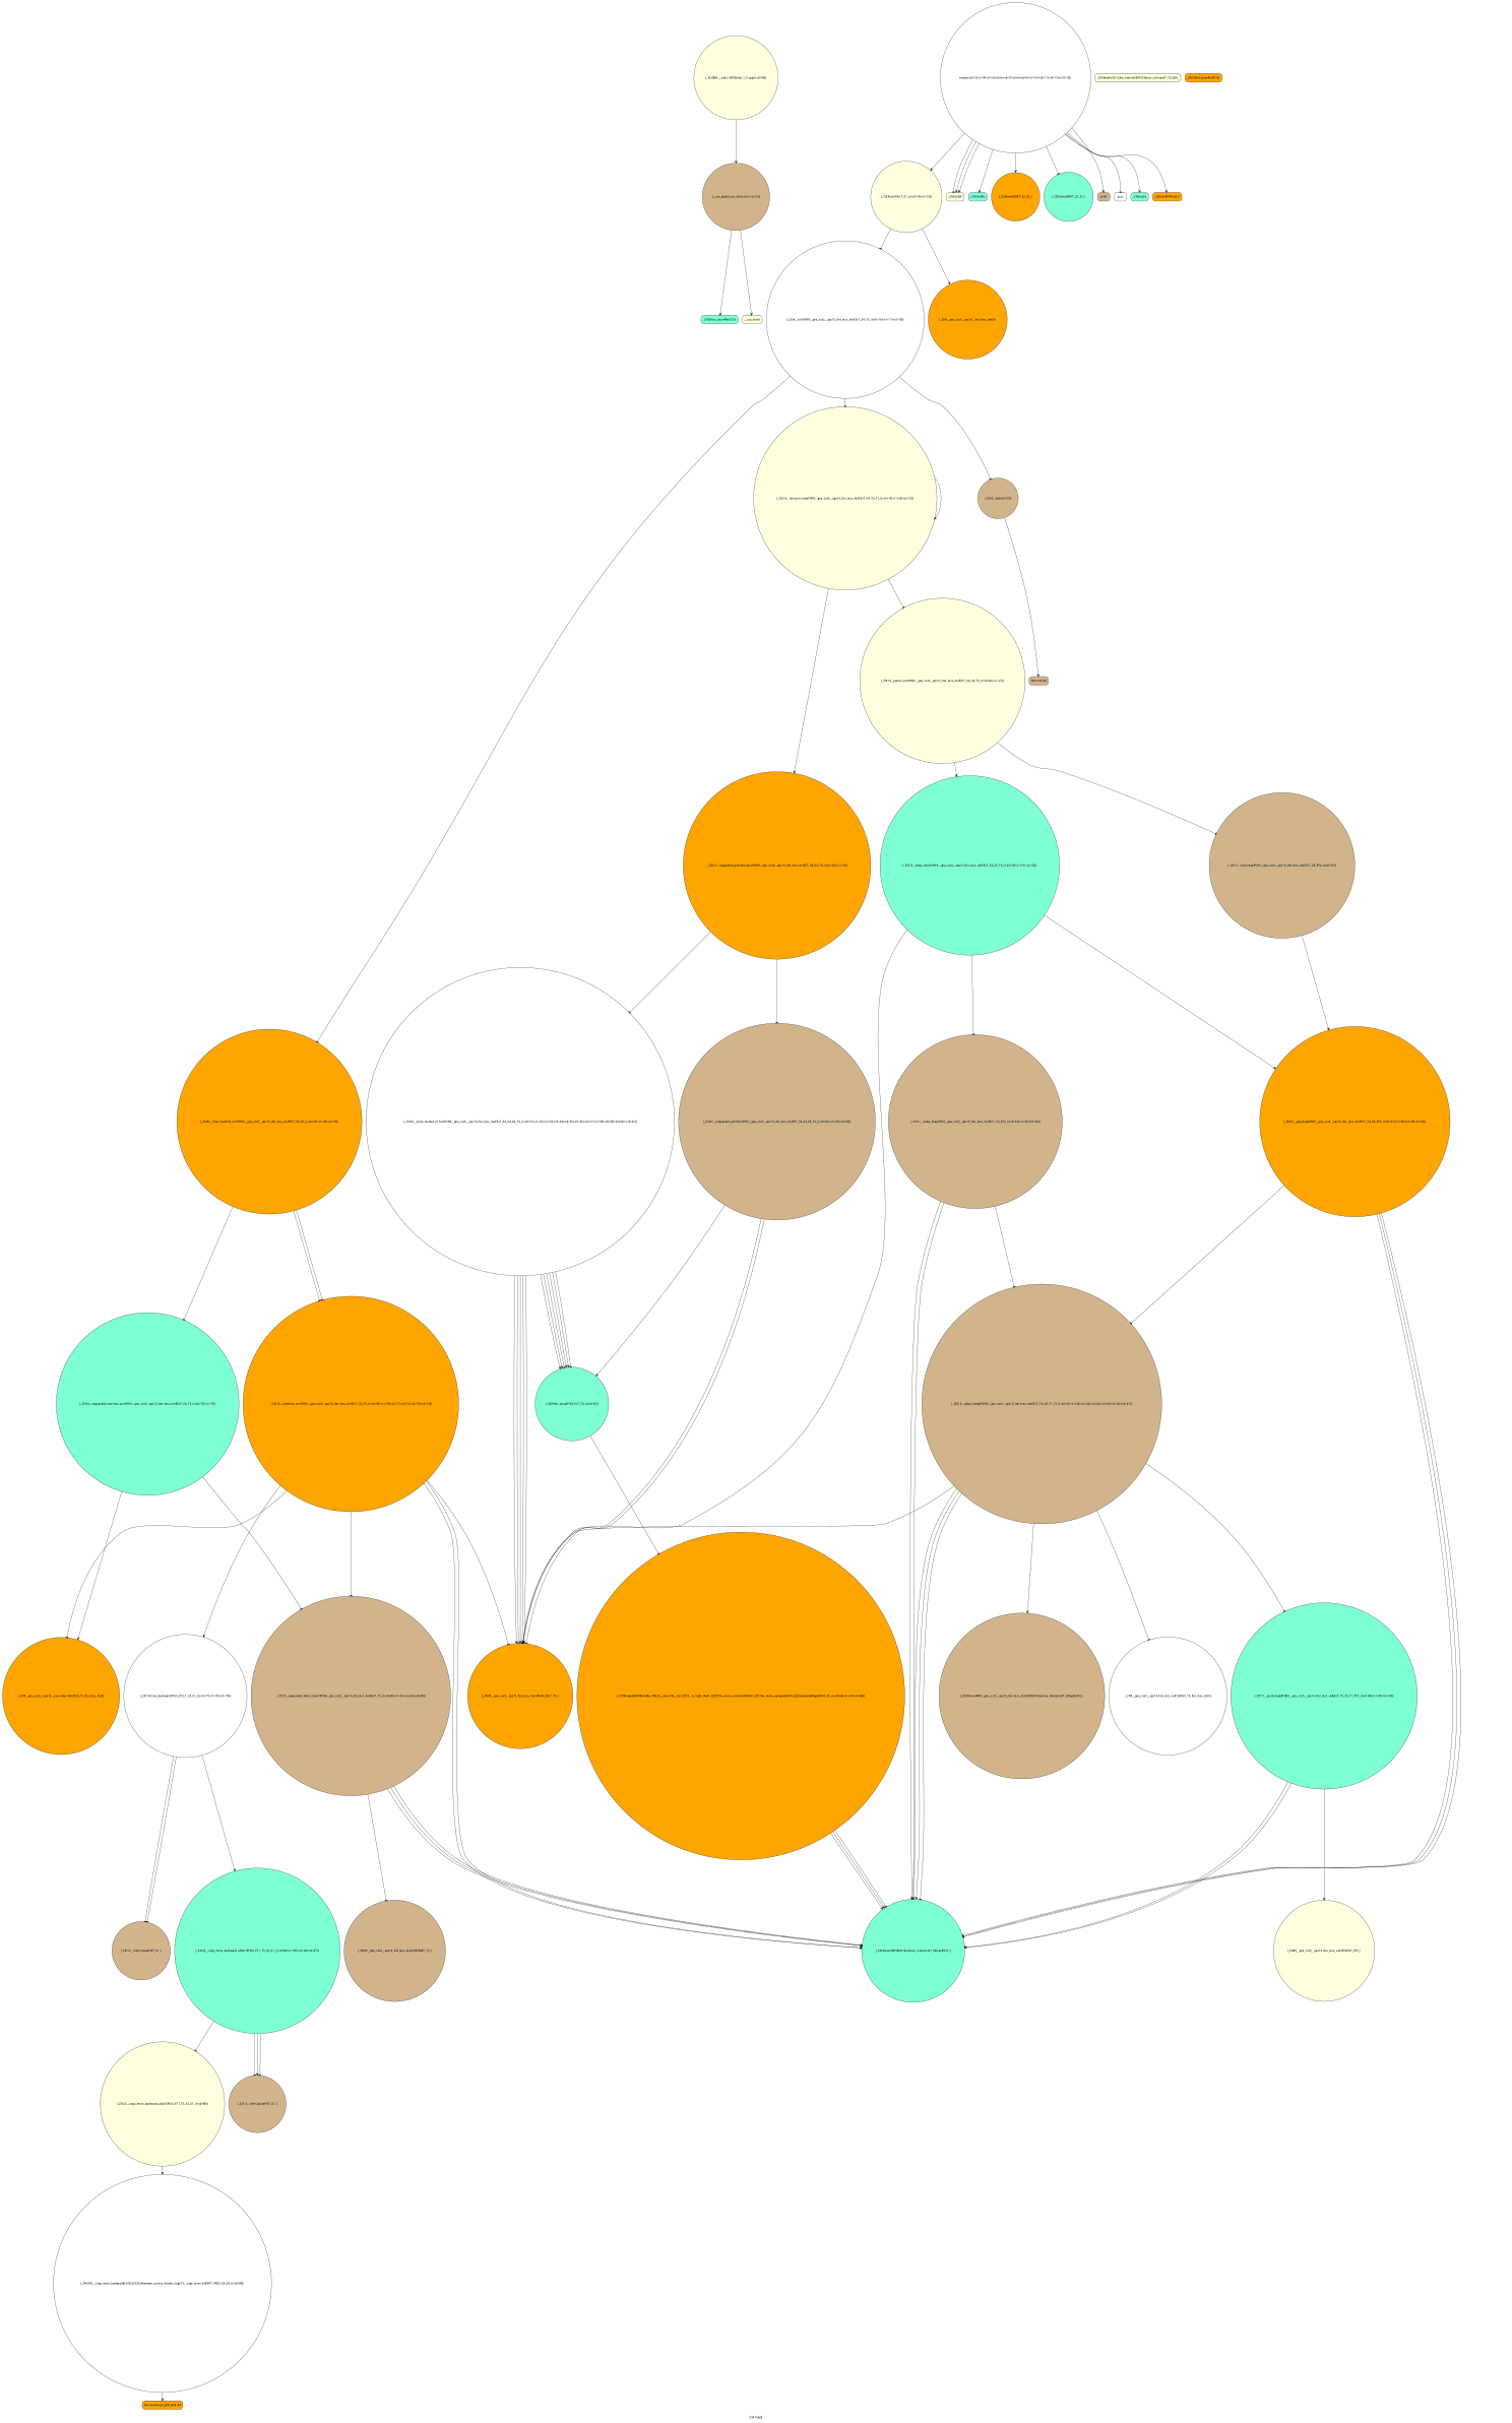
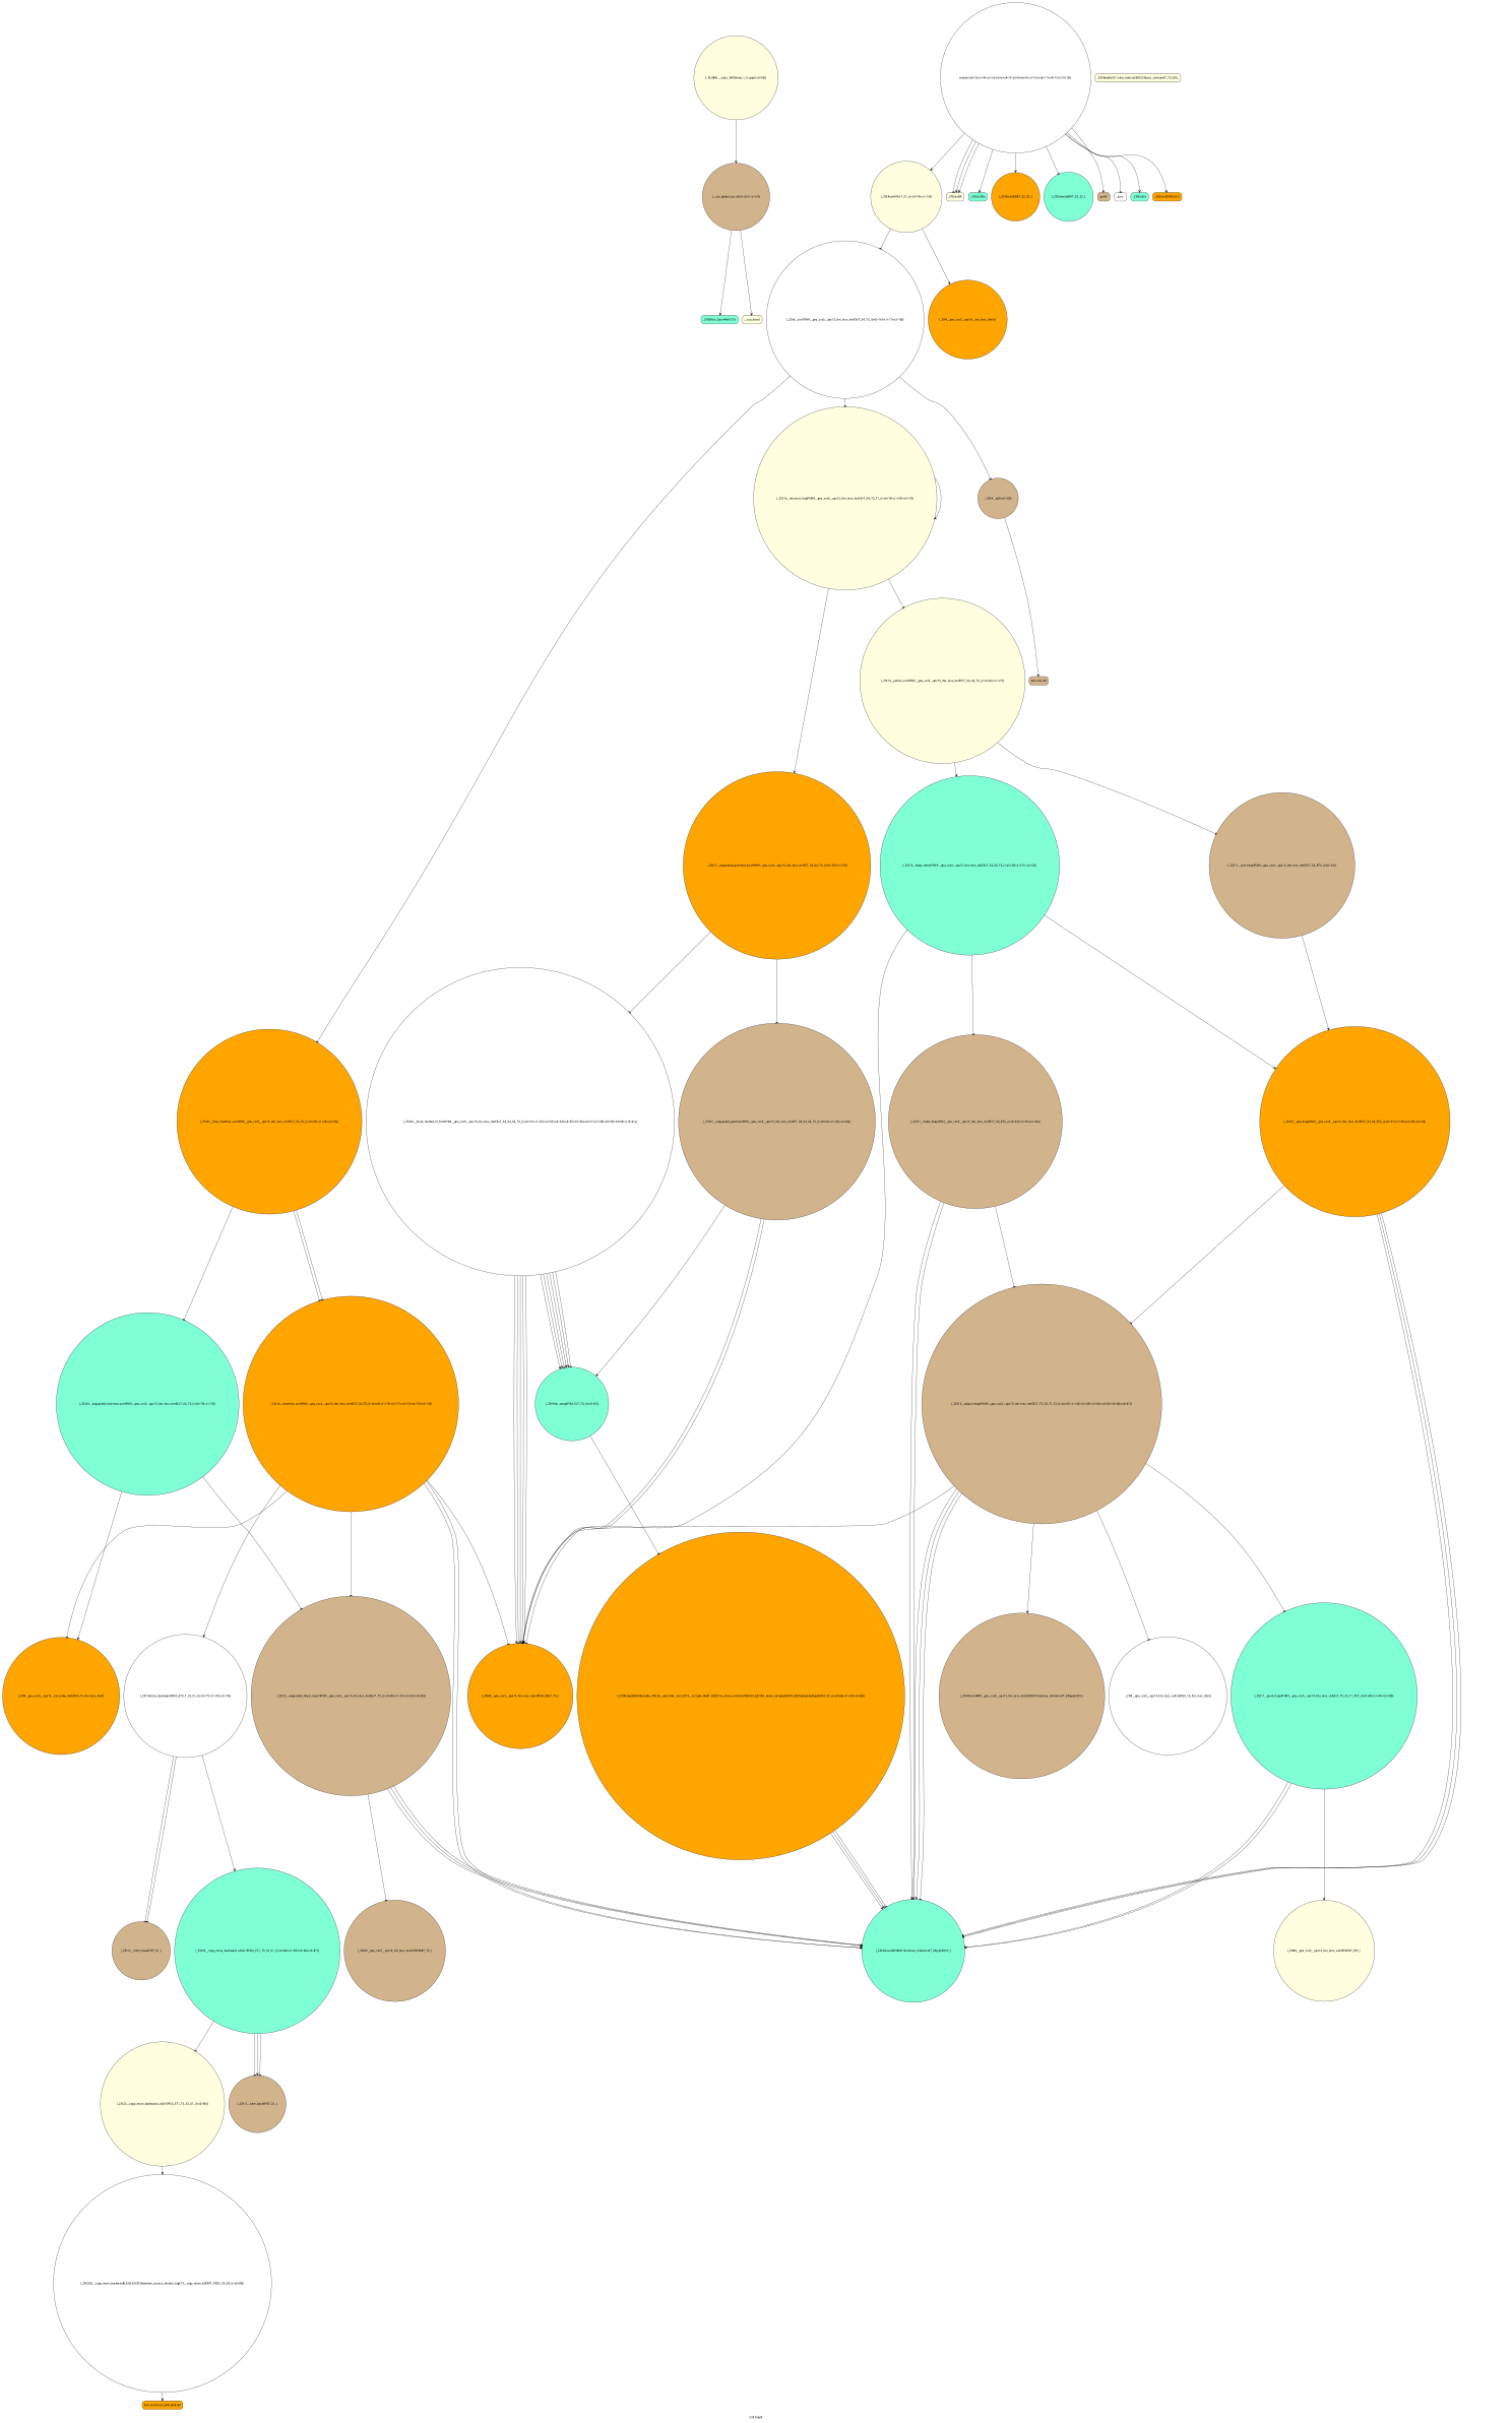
  digraph {
    fontname="Roboto Condensed"
    label="Call Graph"
    node [fillcolor=tan fontname="Roboto Condensed" shape=circle style=filled]
    edge [arrowhead=tee color=black fontname="Roboto Condensed" tailport=s0]
    n1 [label="{__cxx_global_var_init|{<s0>1|<s1>2}}"]
    n2 [fillcolor=aquamarine label="{_ZNSt8ios_base4InitC1Ev}" shape=Mrecord]
    n3 [fillcolor=lightyellow label="{__cxa_atexit}" shape=Mrecord]
    n4 [fillcolor=lightyellow label="{_ZSt22__copy_move_backward_aILb1EPiS0_ET1_T0_S2_S1_|{<s0>88}}"]
    n5 [fillcolor=white label="{_ZNSt20__copy_move_backwardILb1ELb1ESt26random_access_iterator_tagE13__copy_move_bIiEEPT_PKS3_S6_S4_|{<s0>89}}"]
    n6 [fillcolor=orange label="{llvm.memmove.p0i8.p0i8.i64}" shape=Mrecord]
    n7 [fillcolor=lightyellow label="{_ZSt4sortIPiEvT_S1_|{<s0>14|<s1>15}}"]
    n8 [fillcolor=orange label="{_ZN9__gnu_cxx5__ops16__iter_less_iterEv}"]
    n9 [fillcolor=white label="{_ZSt6__sortIPiN9__gnu_cxx5__ops15_Iter_less_iterEEvT_S4_T0_|{<s0>16|<s1>17|<s2>18}}"]
    n10 [label="{_ZSt4__lgl|{<s0>22}}"]
    n11 [fillcolor=lightyellow label="{_ZSt16__introsort_loopIPilN9__gnu_cxx5__ops15_Iter_less_iterEEvT_S4_T0_T1_|{<s0>19|<s1>20|<s2>21}}"]
    n12 [fillcolor=orange label="{_ZSt22__final_insertion_sortIPiN9__gnu_cxx5__ops15_Iter_less_iterEEvT_S4_T0_|{<s0>23|<s1>24|<s2>25}}"]
    n13 [label="{llvm.ctlz.i64}" shape=Mrecord]
    n14 [fillcolor=orange label="{_ZSt27__unguarded_partition_pivotIPiN9__gnu_cxx5__ops15_Iter_less_iterEET_S4_S4_T0_|{<s0>28|<s1>29}}"]
    n15 [fillcolor=lightyellow label="{_ZSt14__partial_sortIPiN9__gnu_cxx5__ops15_Iter_less_iterEEvT_S4_S4_T0_|{<s0>26|<s1>27}}"]
    n16 [fillcolor=aquamarine label="{_ZSt26__unguarded_insertion_sortIPiN9__gnu_cxx5__ops15_Iter_less_iterEEvT_S4_T0_|{<s0>75|<s1>76}}"]
    n17 [fillcolor=orange label="{_ZSt16__insertion_sortIPiN9__gnu_cxx5__ops15_Iter_less_iterEEvT_S4_T0_|{<s0>69|<s1>70|<s2>71|<s3>72|<s4>73|<s5>74}}"]
    n18 [fillcolor=lightyellow label="{_ZSt4endlIcSt11char_traitsIcEERSt13basic_ostreamIT_T0_ES6_}" shape=Mrecord]
    n19 [fillcolor=white label="{_ZSt22__move_median_to_firstIPiN9__gnu_cxx5__ops15_Iter_less_iterEEvT_S4_S4_S4_T0_|{<s0>51|<s1>52|<s2>53|<s3>54|<s4>55|<s5>56|<s6>57|<s7>58|<s8>59|<s9>60|<s10>61}}"]
    n20 [label="{_ZSt21__unguarded_partitionIPiN9__gnu_cxx5__ops15_Iter_less_iterEET_S4_S4_S4_T0_|{<s0>62|<s1>63|<s2>64}}"]
    n21 [fillcolor=orange label="{_ZNK9__gnu_cxx5__ops15_Iter_less_iterclIPiS3_EEbT_T0_}"]
    n22 [fillcolor=aquamarine label="{_ZSt9iter_swapIPiS0_EvT_T0_|{<s0>65}}"]
    n23 [fillcolor=orange label="{_ZSt4swapIiENSt9enable_ifIXsr6__and_ISt6__not_ISt15__is_tuple_likeIT_EESt21is_move_constructibleIS3_ESt18is_move_assignableIS3_EEE5valueEvE4typeERS3_SC_|{<s0>66|<s1>67|<s2>68}}"]
    n24 [label="{_ZSt13__adjust_heapIPiliN9__gnu_cxx5__ops15_Iter_less_iterEEvT_T0_S5_T1_T2_|{<s0>41|<s1>42|<s2>43|<s3>44|<s4>45|<s5>46|<s6>47}}"]
    n25 [fillcolor=aquamarine label="{_ZSt4moveIRiEONSt16remove_referenceIT_E4typeEOS2_}"]
    n26 [label="{_ZSt4moveIRN9__gnu_cxx5__ops15_Iter_less_iterEEONSt16remove_referenceIT_E4typeEOS5_}"]
    n27 [fillcolor=white label="{_ZN9__gnu_cxx5__ops14_Iter_less_valC2ENS0_15_Iter_less_iterE}"]
    n28 [fillcolor=aquamarine label="{_ZSt11__push_heapIPiliN9__gnu_cxx5__ops14_Iter_less_valEEvT_T0_S5_T1_RT2_|{<s0>48|<s1>49|<s2>50}}"]
    n29 [fillcolor=lightyellow label="{_ZNK9__gnu_cxx5__ops14_Iter_less_valclIPiiEEbT_RT0_}"]
    n30 [fillcolor=orange label="{_ZN9__gnu_cxx5__ops15__val_comp_iterENS0_15_Iter_less_iterE}"]
    n31 [fillcolor=white label="{main|{<s0>3|<s1>4|<s2>5|<s3>6|<s4>7|<s5>8|<s6>9|<s7>10|<s8>11|<s9>12|<s10>13}}"]
    n32 [fillcolor=lightyellow label="{_ZNSirsERi}" shape=Mrecord]
    n33 [fillcolor=aquamarine label="{_ZNSirsERx}" shape=Mrecord]
    n34 [fillcolor=orange label="{_ZSt3minIiERKT_S2_S2_}"]
    n35 [fillcolor=aquamarine label="{_ZSt3minIxERKT_S2_S2_}"]
    n36 [label="{printf}" shape=Mrecord]
    n37 [fillcolor=white label="{puts}" shape=Mrecord]
    n38 [fillcolor=aquamarine label="{_ZNSolsEx}" shape=Mrecord]
    n39 [fillcolor=orange label="{_ZNSolsEPFRSoS_E}" shape=Mrecord]
    n40 [label="{_ZNK9__gnu_cxx5__ops14_Val_less_iterclIiPiEEbRT_T0_}"]
    n41 [label="{_ZSt25__unguarded_linear_insertIPiN9__gnu_cxx5__ops14_Val_less_iterEEvT_T0_|{<s0>80|<s1>81|<s2>82|<s3>83}}"]
    n42 [label="{_ZSt12__niter_baseIPiET_S1_}"]
    n43 [fillcolor=aquamarine label="{_ZSt13__heap_selectIPiN9__gnu_cxx5__ops15_Iter_less_iterEEvT_S4_S4_T0_|{<s0>30|<s1>31|<s2>32}}"]
    n44 [label="{_ZSt11__sort_heapIPiN9__gnu_cxx5__ops15_Iter_less_iterEEvT_S4_RT0_|{<s0>33}}"]
    n45 [fillcolor=white label="{_ZSt13move_backwardIPiS0_ET0_T_S2_S1_|{<s0>77|<s1>78|<s2>79}}"]
    n46 [label="{_ZSt11__make_heapIPiN9__gnu_cxx5__ops15_Iter_less_iterEEvT_S4_RT0_|{<s0>34|<s1>35|<s2>36}}"]
    n47 [fillcolor=orange label="{_ZSt10__pop_heapIPiN9__gnu_cxx5__ops15_Iter_less_iterEEvT_S4_S4_RT0_|{<s0>37|<s1>38|<s2>39|<s3>40}}"]
    n48 [fillcolor=aquamarine label="{_ZSt23__copy_move_backward_a2ILb1EPiS0_ET1_T0_S2_S1_|{<s0>84|<s1>85|<s2>86|<s3>87}}"]
    n49 [fillcolor=lightyellow label="{_GLOBAL__sub_I_RAVEman_1_0.cpp|{<s0>90}}"]
    n50 [label="{_ZSt12__miter_baseIPiET_S1_}"]
-   n51 [fillcolor=orange label="{_ZNSt8ios_base4InitD1Ev}" shape=Mrecord]
    n1 -> n2 [arrowhead=vee]
    n1 -> n3 [arrowhead=vee tailport=s1]
    n4 -> n5 [arrowhead=vee]
    n5 -> n6 [arrowhead=vee]
    n7 -> n8 [arrowhead=vee]
    n7 -> n9 [tailport=s1]
    n9 -> n10
    n9 -> n11 [tailport=s1]
    n9 -> n12 [tailport=s2]
    n10 -> n13 [arrowhead=vee]
    n11 -> n11 [arrowhead=vee tailport=s2]
    n11 -> n14 [arrowhead=vee tailport=s1]
    n11 -> n15
    n12 -> n16 [tailport=s1]
    n12 -> n17
    n12 -> n17 [tailport=s2]
    n14 -> n19
    n14 -> n20 [tailport=s1]
    n15 -> n43 [arrowhead=vee]
    n15 -> n44 [tailport=s1]
    n16 -> n30 [arrowhead=vee]
    n16 -> n41 [tailport=s1]
    n17 -> n21
    n17 -> n25 [tailport=s1]
    n17 -> n25 [arrowhead=vee tailport=s3]
    n17 -> n30 [tailport=s4]
    n17 -> n41 [tailport=s5]
    n17 -> n45 [arrowhead=vee tailport=s2]
    n19 -> n21 [arrowhead=vee]
    n19 -> n21 [tailport=s1]
    n19 -> n21 [arrowhead=vee tailport=s3]
    n19 -> n21 [tailport=s6]
    n19 -> n21 [arrowhead=vee tailport=s8]
    n19 -> n22 [arrowhead=vee tailport=s2]
    n19 -> n22 [arrowhead=vee tailport=s4]
    n19 -> n22 [tailport=s5]
    n19 -> n22 [arrowhead=vee tailport=s7]
    n19 -> n22 [arrowhead=vee tailport=s9]
    n19 -> n22 [tailport=s10]
    n20 -> n21 [arrowhead=vee]
    n20 -> n21 [tailport=s1]
    n20 -> n22 [arrowhead=vee tailport=s2]
    n22 -> n23
    n23 -> n25 [arrowhead=vee]
    n23 -> n25 [arrowhead=vee tailport=s1]
    n23 -> n25 [tailport=s2]
    n24 -> n21
    n24 -> n25 [tailport=s1]
    n24 -> n25 [arrowhead=vee tailport=s2]
    n24 -> n25 [tailport=s5]
    n24 -> n26 [arrowhead=vee tailport=s3]
    n24 -> n27 [tailport=s4]
    n24 -> n28 [tailport=s6]
    n28 -> n25 [tailport=s1]
    n28 -> n25 [arrowhead=vee tailport=s2]
    n28 -> n29 [arrowhead=vee]
    n31 -> n7 [arrowhead=vee tailport=s4]
    n31 -> n32
    n31 -> n32 [arrowhead=vee tailport=s2]
    n31 -> n32 [arrowhead=vee tailport=s3]
    n31 -> n33 [arrowhead=vee tailport=s1]
    n31 -> n34 [arrowhead=vee tailport=s5]
    n31 -> n35 [tailport=s6]
    n31 -> n36 [arrowhead=vee tailport=s7]
    n31 -> n37 [tailport=s8]
    n31 -> n38 [arrowhead=vee tailport=s9]
    n31 -> n39 [arrowhead=vee tailport=s10]
    n41 -> n25
    n41 -> n25 [tailport=s2]
    n41 -> n25 [arrowhead=vee tailport=s3]
    n41 -> n40 [tailport=s1]
    n43 -> n21 [arrowhead=vee tailport=s1]
    n43 -> n46
    n43 -> n47 [arrowhead=vee tailport=s2]
    n44 -> n47 [arrowhead=vee]
    n45 -> n48 [arrowhead=vee tailport=s2]
    n45 -> n50
    n45 -> n50 [tailport=s1]
    n46 -> n24 [tailport=s2]
    n46 -> n25 [arrowhead=vee]
    n46 -> n25 [arrowhead=vee tailport=s1]
    n47 -> n24 [tailport=s3]
    n47 -> n25
    n47 -> n25 [tailport=s1]
    n47 -> n25 [tailport=s2]
    n48 -> n4 [tailport=s3]
    n48 -> n42
    n48 -> n42 [arrowhead=vee tailport=s1]
    n48 -> n42 [tailport=s2]
    n49 -> n1 [arrowhead=vee]
  }
